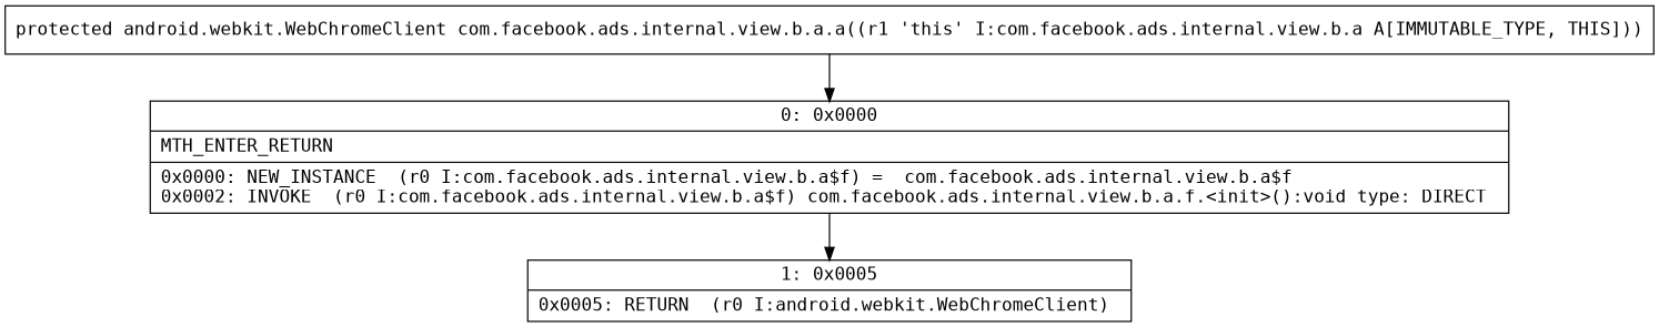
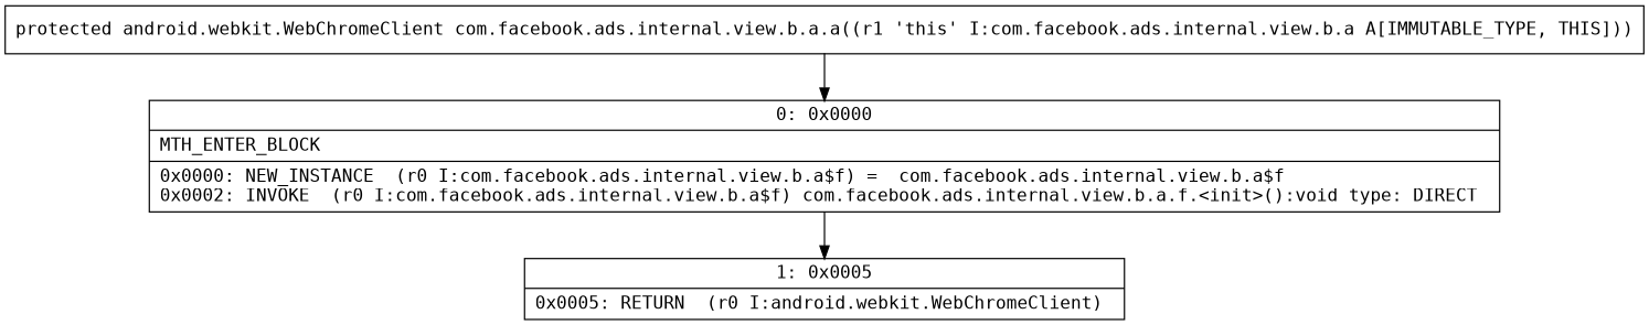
  digraph {
    fontname="DejaVu Sans Mono"
    node [shape=record fontname="DejaVu Sans Mono"]
    edge [fontname="DejaVu Sans Mono"]
-   n1 [label="{0\:\ 0x0000|MTH_ENTER_RETURN\l|0x0000: NEW_INSTANCE  (r0 I:com.facebook.ads.internal.view.b.a$f) =  com.facebook.ads.internal.view.b.a$f \l0x0002: INVOKE  (r0 I:com.facebook.ads.internal.view.b.a$f) com.facebook.ads.internal.view.b.a.f.\<init\>():void type: DIRECT \l}"]
+   n1 [label="{0\:\ 0x0000|MTH_ENTER_BLOCK\l|0x0000: NEW_INSTANCE  (r0 I:com.facebook.ads.internal.view.b.a$f) =  com.facebook.ads.internal.view.b.a$f \l0x0002: INVOKE  (r0 I:com.facebook.ads.internal.view.b.a$f) com.facebook.ads.internal.view.b.a.f.\<init\>():void type: DIRECT \l}"]
    n2 [label="{1\:\ 0x0005|0x0005: RETURN  (r0 I:android.webkit.WebChromeClient) \l}"]
    n3 [label="{protected android.webkit.WebChromeClient com.facebook.ads.internal.view.b.a.a((r1 'this' I:com.facebook.ads.internal.view.b.a A[IMMUTABLE_TYPE, THIS])) }"]
    n1 -> n2
    n3 -> n1
  }
